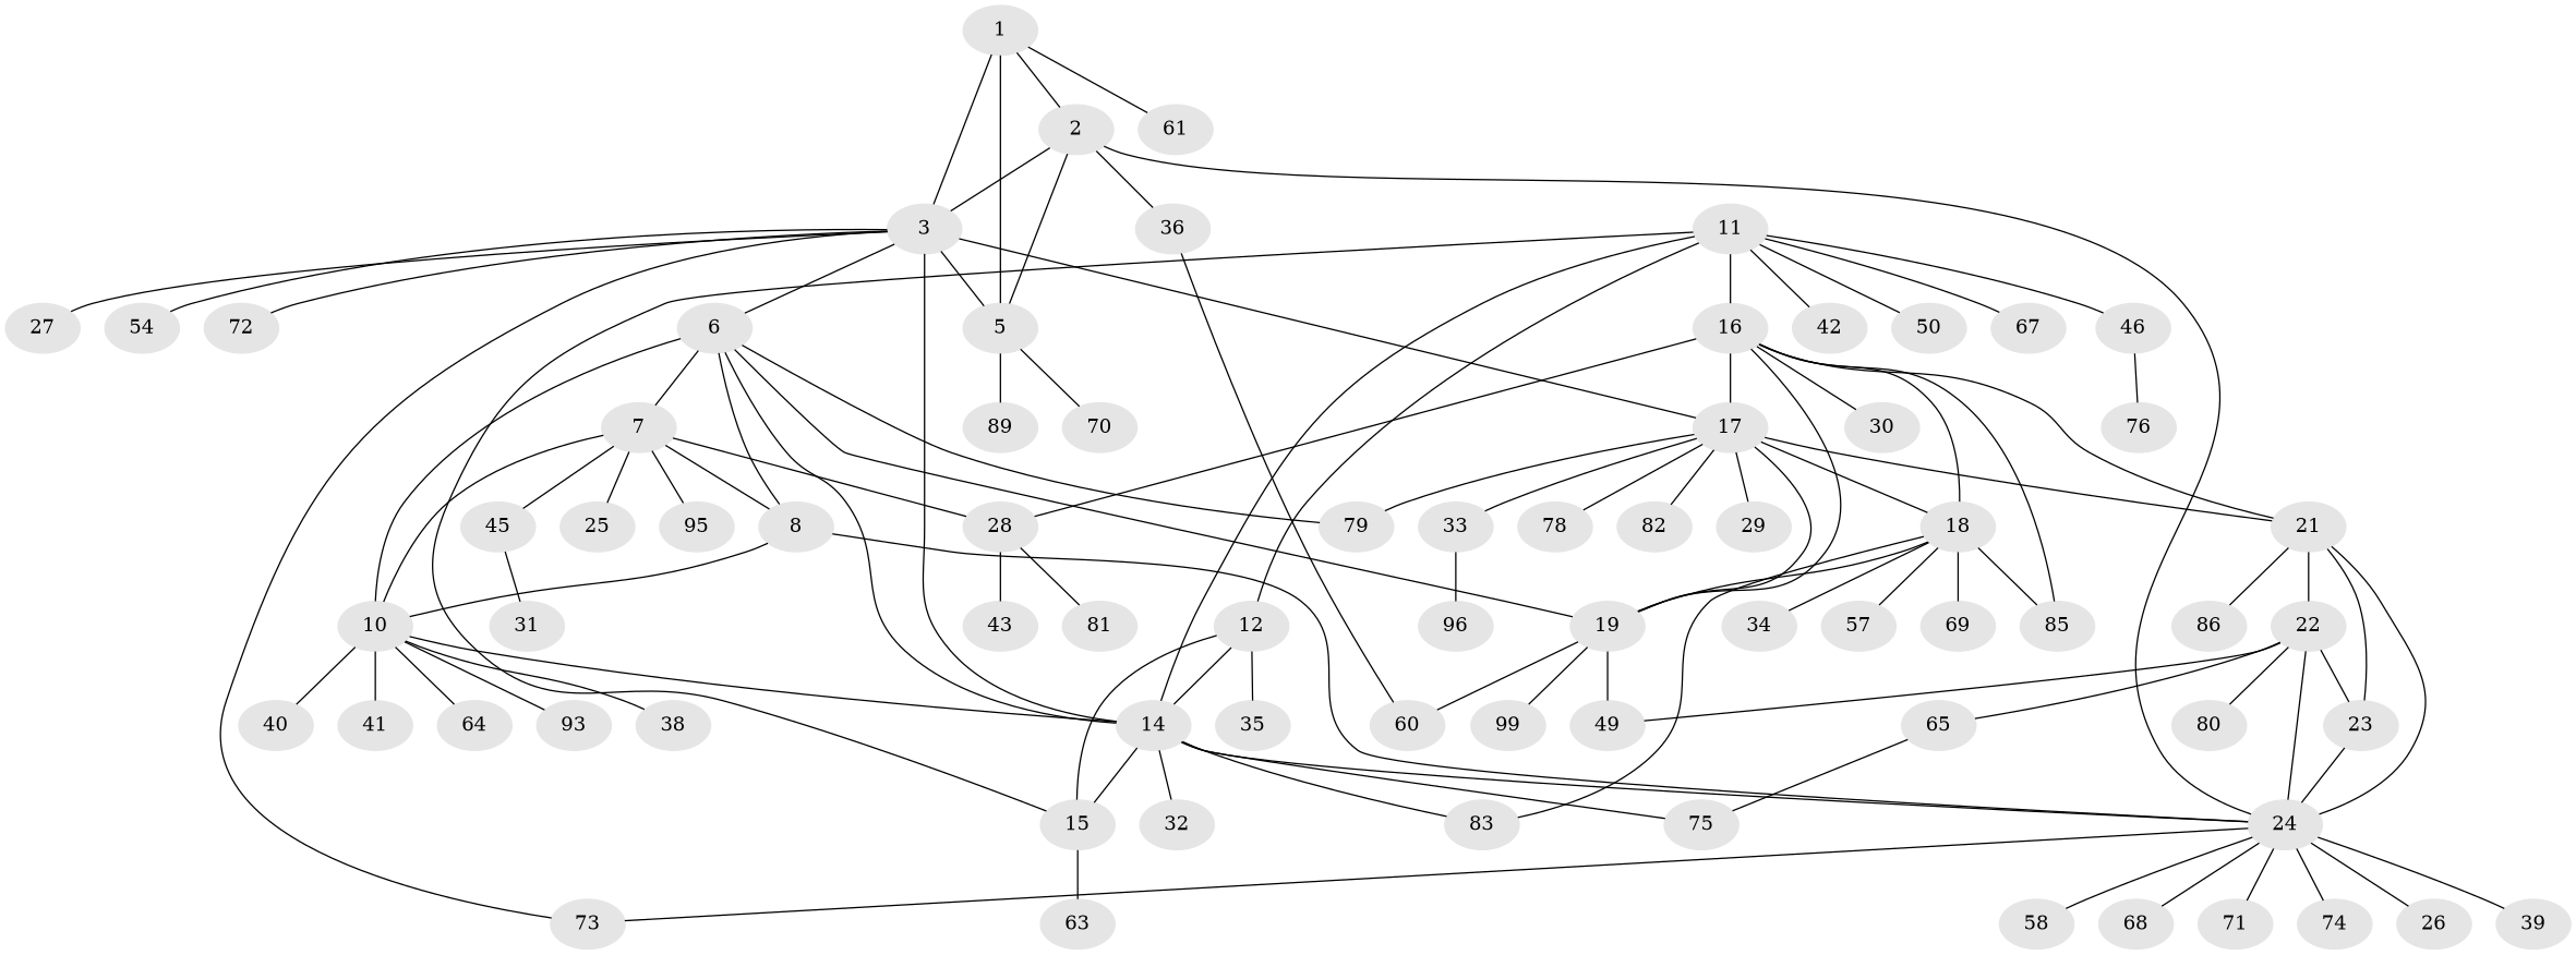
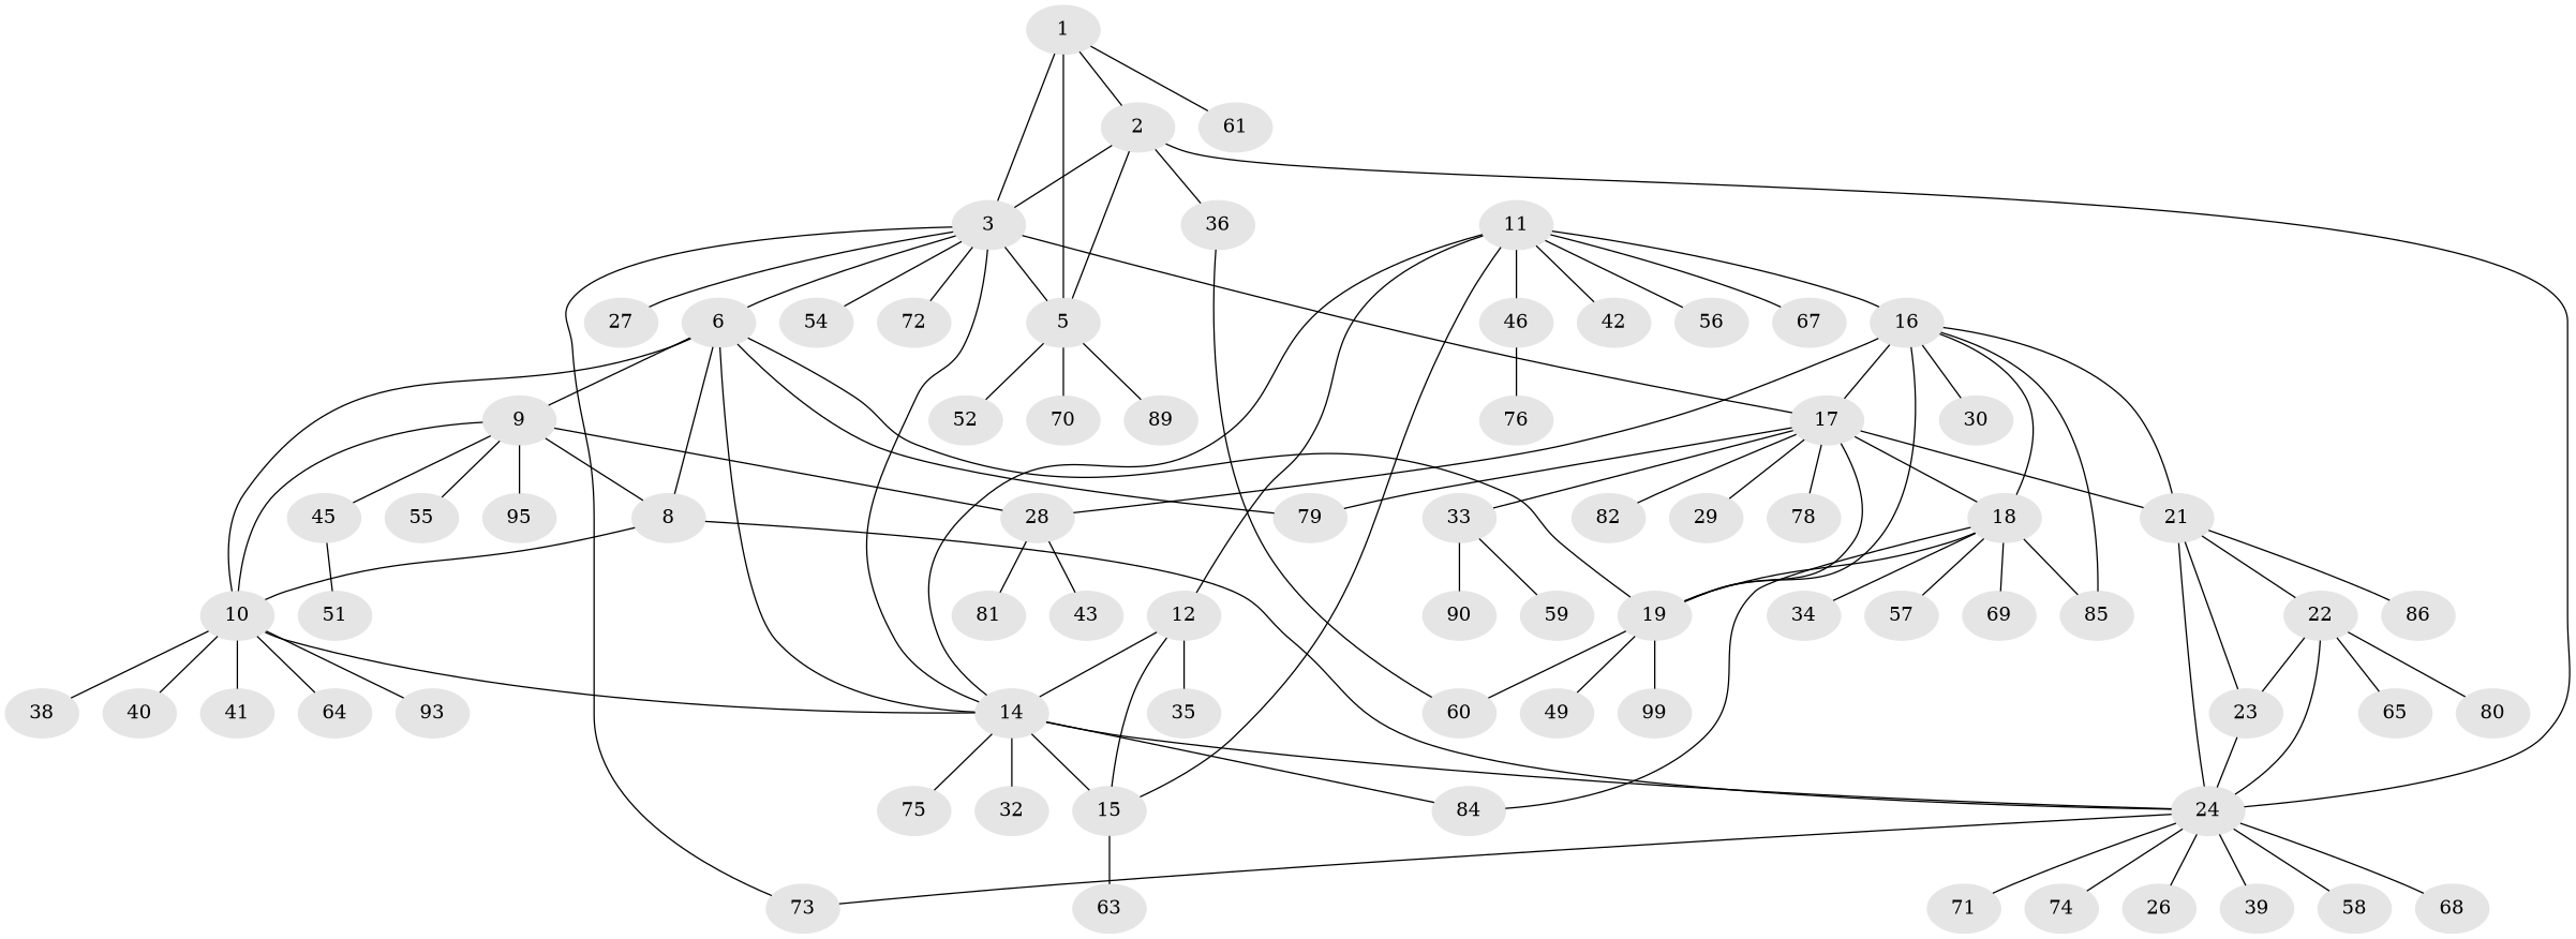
  graph {
    node [color=gray90 style=filled]
    1 [super="+44"]
    2 [super="+83"]
    3 [super="+4"]
    5 [super="+47"]
    61
    24 [super="+25"]
    36
    6 [super="+9"]
    14 [super="+91"]
    17 [super="+20"]
    27
    54
    72
    73
+   52
    70
    89
    26
    39
    n20 [label=58]
    68
    71
    74
    60
-   7 [super="+66"]
+   7 [super="+66" label=9]
    8
    10 [super="+62"]
    19 [super="+77"]
    79
    15 [super="+97"]
    32
    75
-   84 [label=83]
+   84
    18 [super="+37"]
    21 [super="+94"]
    29
    33 [super="+58"]
    78
    82
    28 [super="+98"]
    45
-   55 [label=25]
+   55
    95
    38
    40
    41 [super="+100"]
    64
    93
    49
    99
    43
    81
-   51 [super="+53" label=31]
+   51 [super="+53"]
    11 [super="+88"]
    12 [super="+13"]
    16 [super="+31"]
    42
    46
-   56 [super="+87" label=50]
+   56 [super="+87"]
    67
    35 [super="+48"]
    63
    30
    85 [super="+92"]
    76
    34
    57
    69
    22
    23 [super="+90"]
    86
-   96
+   59
+   96 [label=90]
    65
    80
    1 -- 2
    1 -- 3 [weight=2]
    1 -- 5
    1 -- 61
    2 -- 3 [weight=2]
    2 -- 5
    2 -- 24
    2 -- 36
    3 -- 5 [weight=2]
    3 -- 6
    3 -- 14
    3 -- 17
    3 -- 27
    3 -- 54
    3 -- 72
    3 -- 73
+   5 -- 52
    5 -- 70
    5 -- 89
    24 -- 73
    24 -- 26
    24 -- 39
    24 -- n20
    24 -- 68
    24 -- 71
    24 -- 74
    36 -- 60
    6 -- 14
    6 -- 7 [weight=2]
    6 -- 8 [weight=2]
    6 -- 10 [weight=2]
    6 -- 19
    6 -- 79
    14 -- 24
    14 -- 15
    14 -- 32
    14 -- 75
    14 -- 84
    17 -- 19 [weight=2]
    17 -- 79
    17 -- 18 [weight=2]
    17 -- 21
    17 -- 29
    17 -- 33
    17 -- 78
    17 -- 82
    7 -- 8
    7 -- 10
    7 -- 28
    7 -- 45
    7 -- 55
    7 -- 95
    8 -- 24
    8 -- 10
    10 -- 14
    10 -- 38
    10 -- 40
    10 -- 41
    10 -- 64
    10 -- 93
    19 -- 60
    19 -- 49
    19 -- 99
    15 -- 63
    18 -- 19
    18 -- 84
    18 -- 85
    18 -- 34
    18 -- 57
    18 -- 69
    21 -- 24 [weight=2]
    21 -- 22
    21 -- 23
    21 -- 86
+   33 -- 59
    33 -- 96
    28 -- 43
    28 -- 81
    45 -- 51
    11 -- 14
    11 -- 15
    11 -- 12 [weight=2]
    11 -- 16
    11 -- 42
    11 -- 46
    11 -- 56
    11 -- 67
    12 -- 14 [weight=2]
    12 -- 15 [weight=2]
    12 -- 35
    16 -- 17 [weight=2]
    16 -- 19
    16 -- 18
    16 -- 21
    16 -- 28
    16 -- 30
    16 -- 85
    46 -- 76
    22 -- 24 [weight=2]
-   22 -- 49
    22 -- 23
    22 -- 65
    22 -- 80
    23 -- 24 [weight=2]
-   65 -- 75
  }
